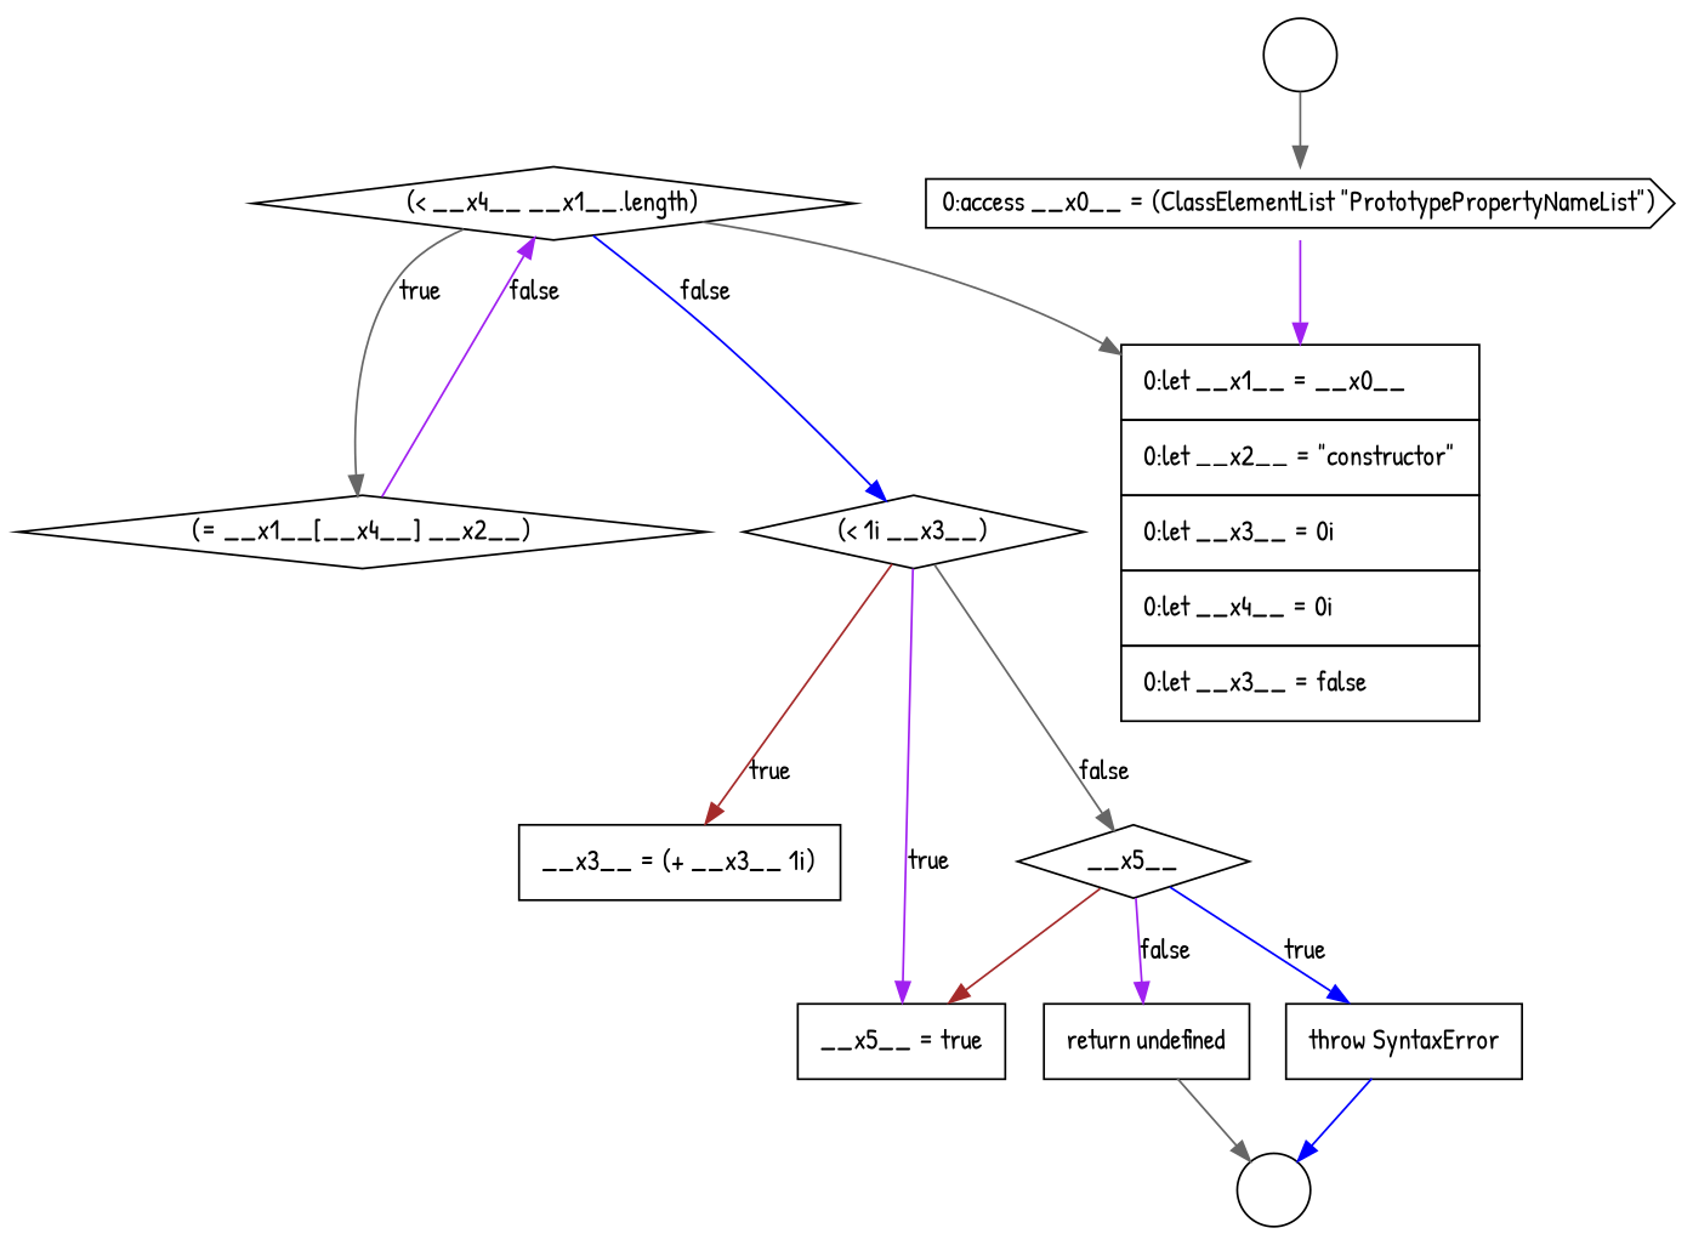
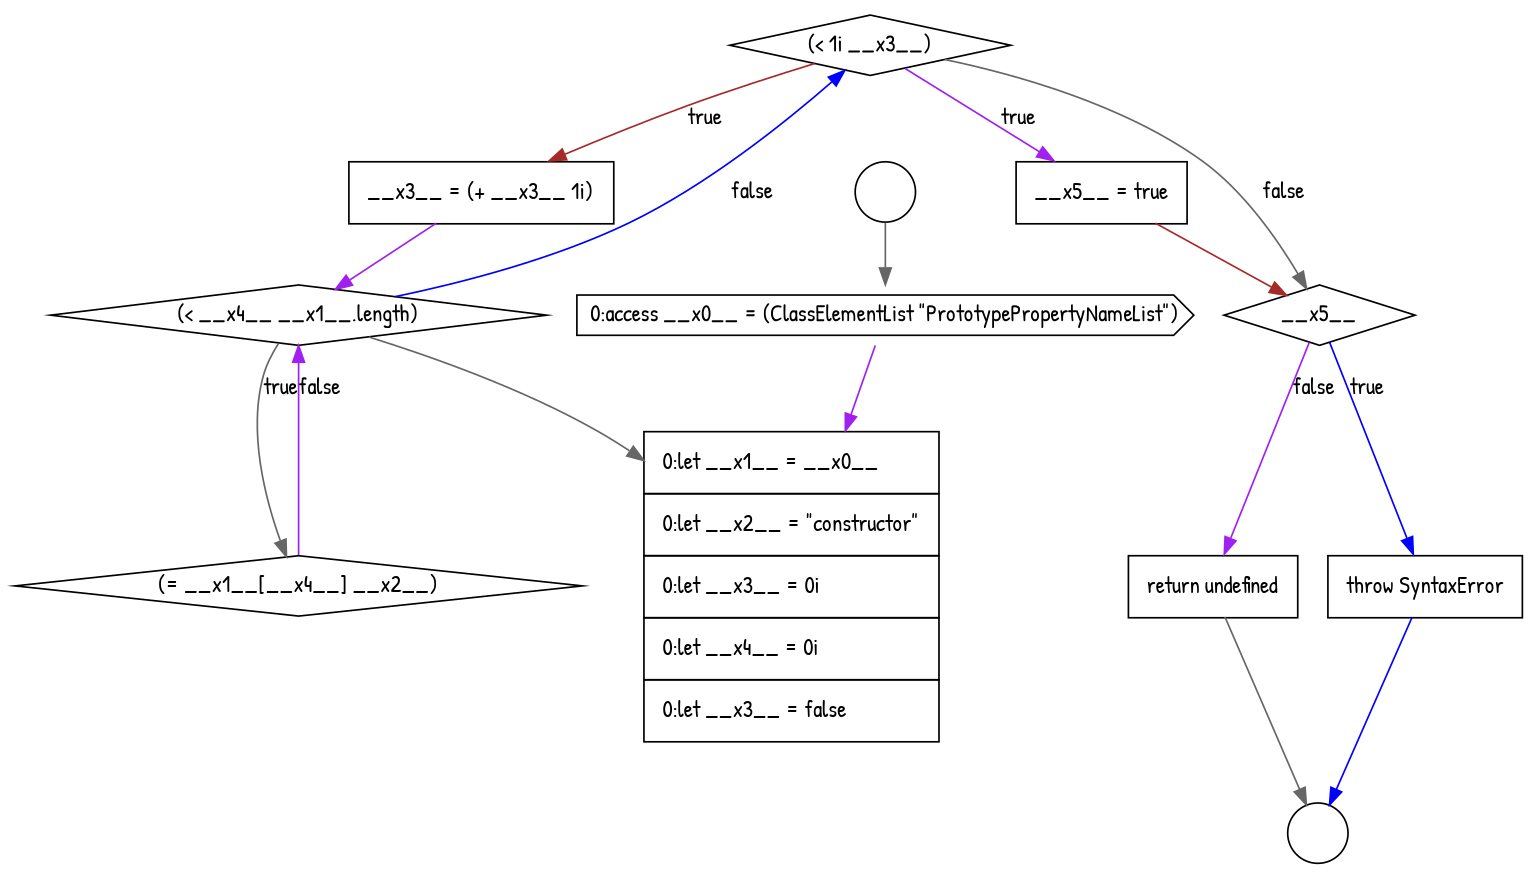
  digraph {
    fontname="Patrick Hand"
    node [color=black fillcolor=white fontname="Patrick Hand" shape=none style=filled]
    edge [color=gray40 fontname="Patrick Hand"]
    n1 [label=<<font color="black">     <table border="0" cellborder="1" cellspacing="0" cellpadding="10">       <tr><td align="left">return undefined</td></tr>     </table>   </font>> margin=0]
    n2 [label=" " shape=circle]
    n3 [label=<<font color="black">     <table border="0" cellborder="1" cellspacing="0" cellpadding="10">       <tr><td align="left">__x3__ = (+ __x3__ 1i)</td></tr>     </table>   </font>> margin=0]
    n4 [label=<<font color="black">(&lt; __x4__ __x1__.length)</font>> shape=diamond]
    n5 [label=<<font color="black">     <table border="0" cellborder="1" cellspacing="0" cellpadding="10">       <tr><td align="left">0:let __x1__ = __x0__</td></tr>       <tr><td align="left">0:let __x2__ = &quot;constructor&quot;</td></tr>       <tr><td align="left">0:let __x3__ = 0i</td></tr>       <tr><td align="left">0:let __x4__ = 0i</td></tr>       <tr><td align="left">0:let __x3__ = false</td></tr>     </table>   </font>> margin=0]
    n6 [label=<<font color="black">(&lt; 1i __x3__)</font>> shape=diamond]
    n7 [label=<<font color="black">(= __x1__[__x4__] __x2__)</font>> shape=diamond]
    n8 [label=<<font color="black">     <table border="0" cellborder="1" cellspacing="0" cellpadding="10">       <tr><td align="left">throw SyntaxError</td></tr>     </table>   </font>> margin=0]
    n9 [label=<<font color="black">0:access __x0__ = (ClassElementList &quot;PrototypePropertyNameList&quot;)</font>> shape=cds]
    n10 [label=<<font color="black">__x5__</font>> shape=diamond]
    n11 [label=<<font color="black">     <table border="0" cellborder="1" cellspacing="0" cellpadding="10">       <tr><td align="left">__x5__ = true</td></tr>     </table>   </font>> margin=0]
    n12 [label=" " shape=circle]
    n1 -> n2
+   n3 -> n4 [color=purple]
    n4 -> n5
    n4 -> n6 [color=blue label=<<font color="black">false</font>>]
    n4 -> n7 [label=<<font color="black">true</font>>]
    n6 -> n3 [color=brown label=<<font color="black">true</font>>]
    n6 -> n10 [label=<<font color="black">false</font>>]
    n6 -> n11 [color=purple label=<<font color="black">true</font>>]
    n7 -> n4 [color=purple label=<<font color="black">false</font>>]
    n8 -> n2 [color=blue]
    n9 -> n5 [color=purple]
    n10 -> n1 [color=purple label=<<font color="black">false</font>>]
    n10 -> n8 [color=blue label=<<font color="black">true</font>>]
-   n10 -> n11 [color=brown]
+   n11 -> n10 [color=brown]
    n12 -> n9
  }
